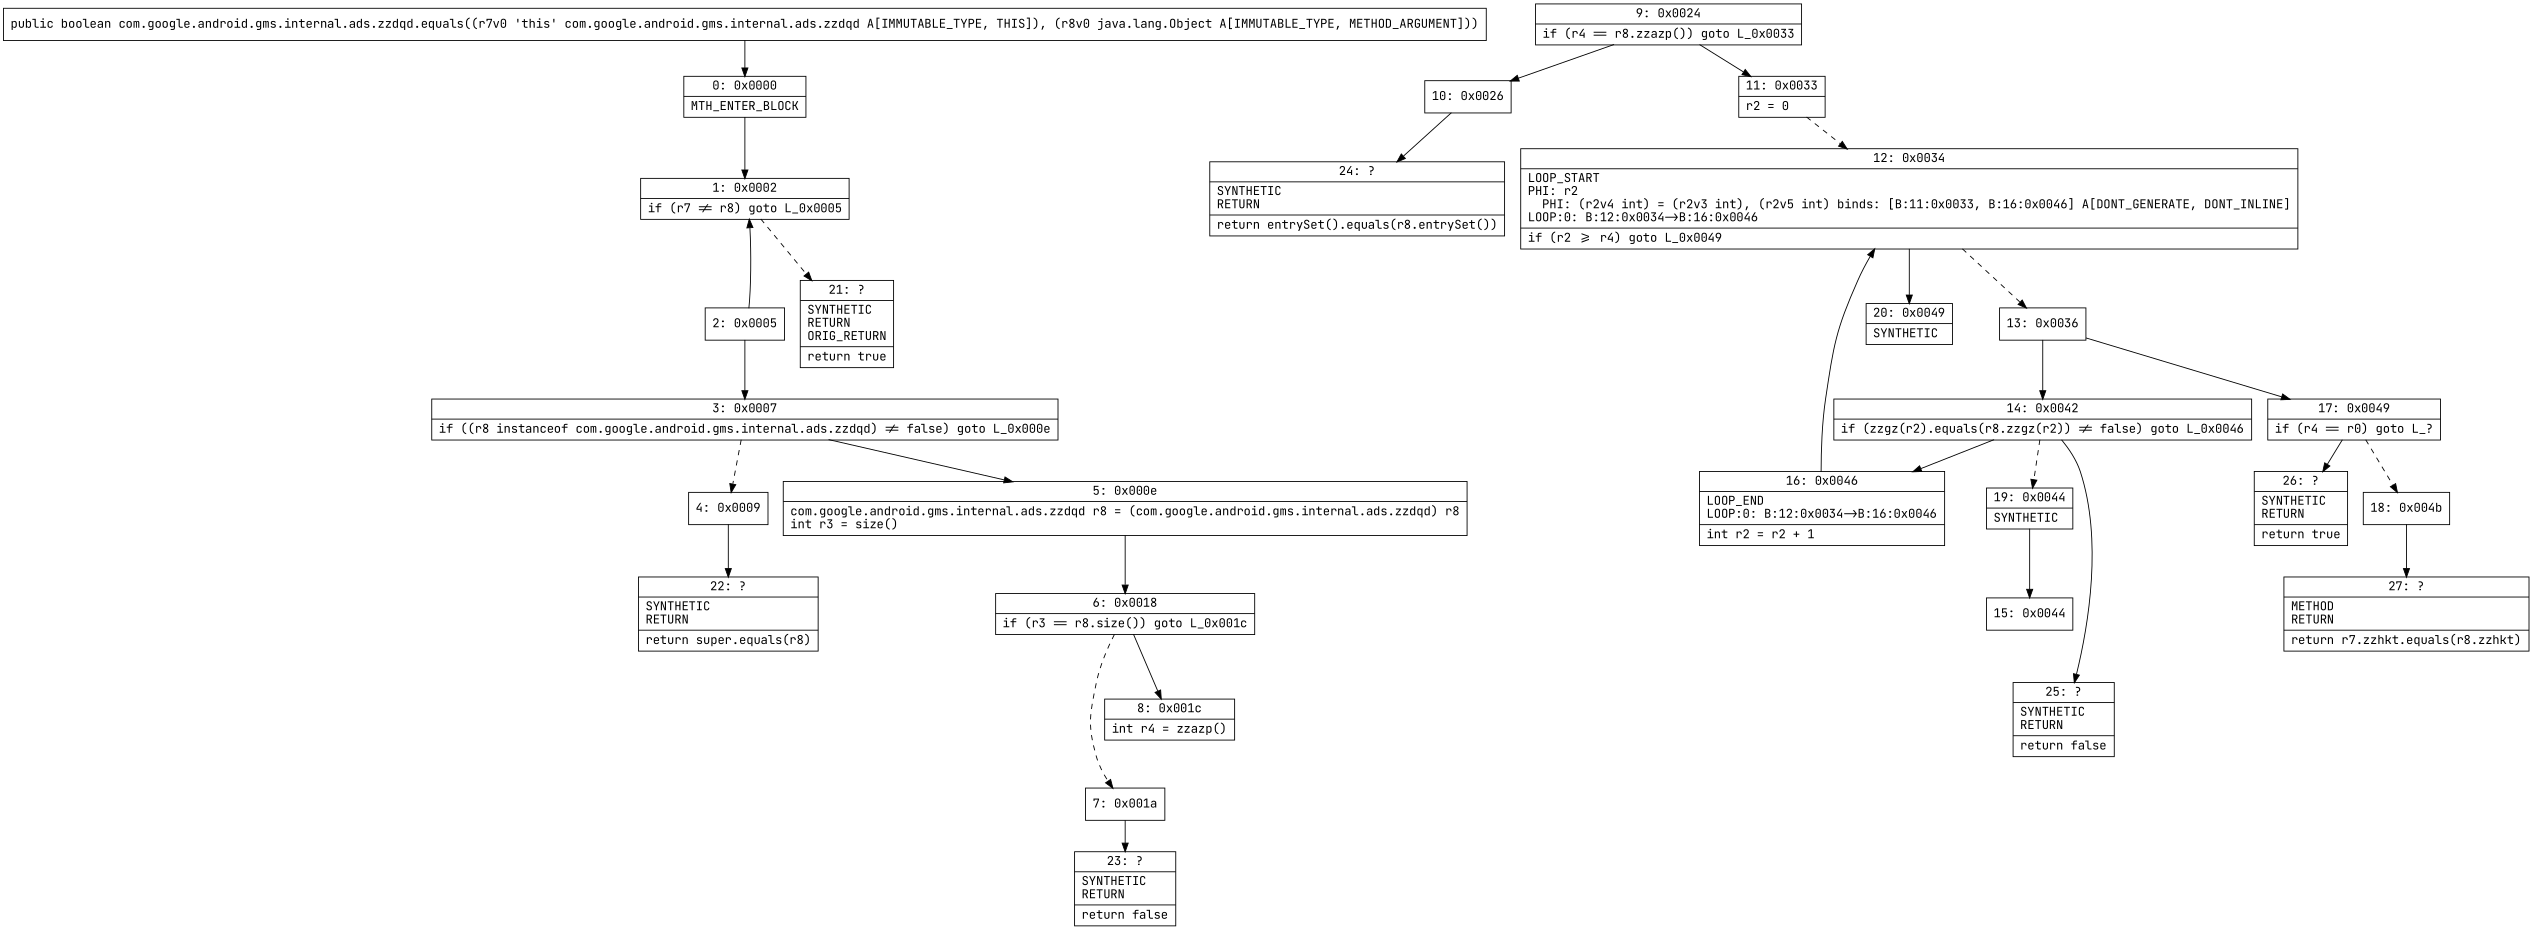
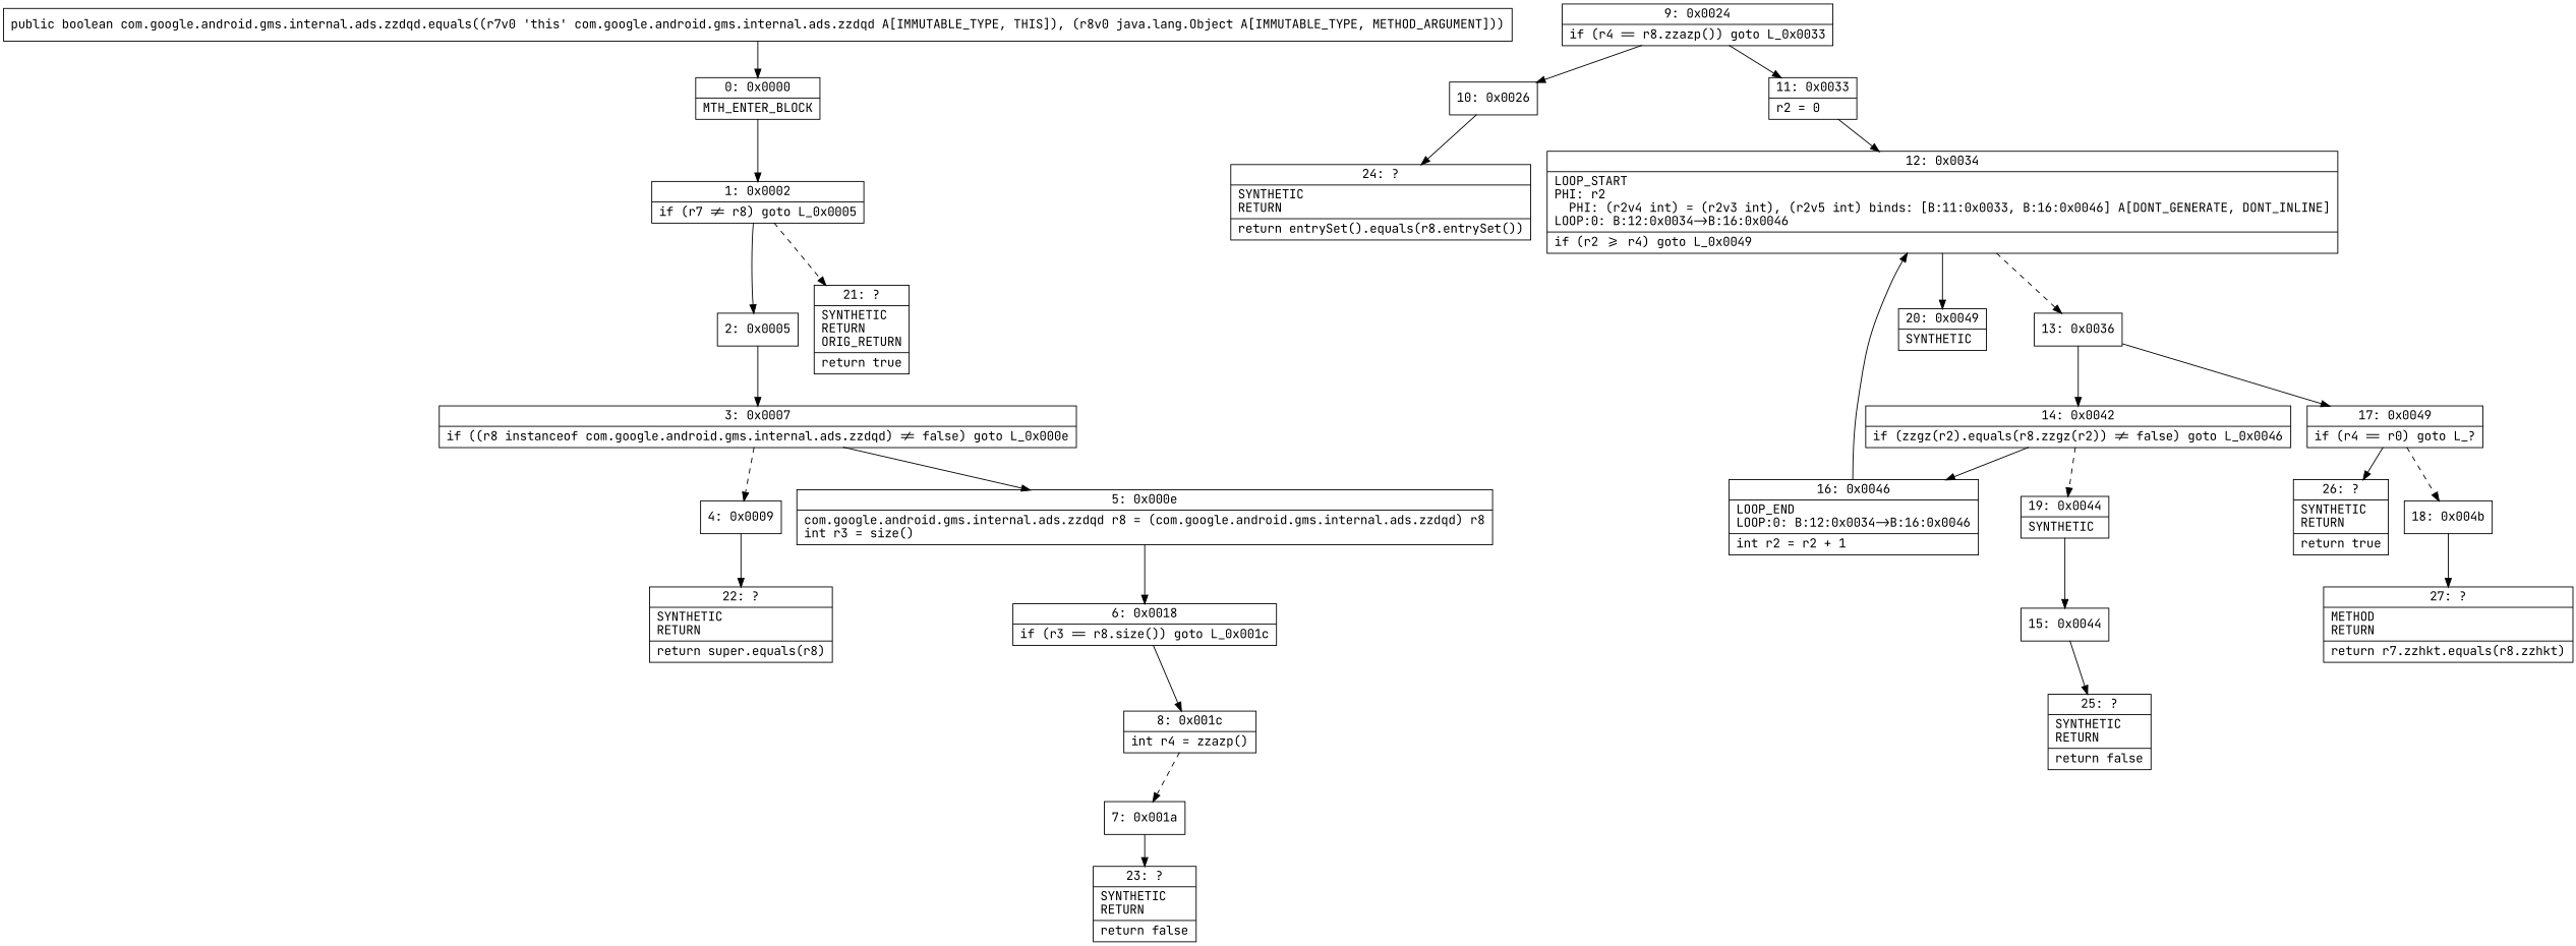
  digraph {
    fontname="JetBrains Mono"
    node [fontname="JetBrains Mono" shape=record]
    edge [fontname="JetBrains Mono"]
    n1 [label="{0\:\ 0x0000|MTH_ENTER_BLOCK\l}"]
    n2 [label="{1\:\ 0x0002|if (r7 != r8) goto L_0x0005\l}"]
    n3 [label="{2\:\ 0x0005}"]
    n4 [label="{21\:\ ?|SYNTHETIC\lRETURN\lORIG_RETURN\l|return true\l}"]
    n5 [label="{3\:\ 0x0007|if ((r8 instanceof com.google.android.gms.internal.ads.zzdqd) != false) goto L_0x000e\l}"]
    n6 [label="{4\:\ 0x0009}"]
    n7 [label="{5\:\ 0x000e|com.google.android.gms.internal.ads.zzdqd r8 = (com.google.android.gms.internal.ads.zzdqd) r8\lint r3 = size()\l}"]
    n8 [label="{22\:\ ?|SYNTHETIC\lRETURN\l|return super.equals(r8)\l}"]
    n9 [label="{6\:\ 0x0018|if (r3 == r8.size()) goto L_0x001c\l}"]
    n10 [label="{7\:\ 0x001a}"]
    n11 [label="{8\:\ 0x001c|int r4 = zzazp()\l}"]
    n12 [label="{23\:\ ?|SYNTHETIC\lRETURN\l|return false\l}"]
    n13 [label="{9\:\ 0x0024|if (r4 == r8.zzazp()) goto L_0x0033\l}"]
    n14 [label="{10\:\ 0x0026}"]
    n15 [label="{11\:\ 0x0033|r2 = 0\l}"]
    n16 [label="{24\:\ ?|SYNTHETIC\lRETURN\l|return entrySet().equals(r8.entrySet())\l}"]
    n17 [label="{12\:\ 0x0034|LOOP_START\lPHI: r2 \l  PHI: (r2v4 int) = (r2v3 int), (r2v5 int) binds: [B:11:0x0033, B:16:0x0046] A[DONT_GENERATE, DONT_INLINE]\lLOOP:0: B:12:0x0034\-\>B:16:0x0046\l|if (r2 \>= r4) goto L_0x0049\l}"]
    n18 [label="{13\:\ 0x0036}"]
    n19 [label="{20\:\ 0x0049|SYNTHETIC\l}"]
    n20 [label="{14\:\ 0x0042|if (zzgz(r2).equals(r8.zzgz(r2)) != false) goto L_0x0046\l}"]
    n21 [label="{17\:\ 0x0049|if (r4 == r0) goto L_?\l}"]
    n22 [label="{16\:\ 0x0046|LOOP_END\lLOOP:0: B:12:0x0034\-\>B:16:0x0046\l|int r2 = r2 + 1\l}"]
    n23 [label="{19\:\ 0x0044|SYNTHETIC\l}"]
    n24 [label="{15\:\ 0x0044}"]
    n25 [label="{25\:\ ?|SYNTHETIC\lRETURN\l|return false\l}"]
    n26 [label="{18\:\ 0x004b}"]
    n27 [label="{26\:\ ?|SYNTHETIC\lRETURN\l|return true\l}"]
    n28 [label="{27\:\ ?|METHOD\lRETURN\l|return r7.zzhkt.equals(r8.zzhkt)\l}"]
    n29 [label="{public boolean com.google.android.gms.internal.ads.zzdqd.equals((r7v0 'this' com.google.android.gms.internal.ads.zzdqd A[IMMUTABLE_TYPE, THIS]), (r8v0 java.lang.Object A[IMMUTABLE_TYPE, METHOD_ARGUMENT])) }"]
    n1 -> n2
-   n3 -> n2
+   n2 -> n3
    n2 -> n4 [style=dashed]
    n3 -> n5
    n5 -> n6 [style=dashed]
    n5 -> n7
    n6 -> n8
    n7 -> n9
-   n9 -> n10 [style=dashed]
+   n11 -> n10 [style=dashed]
    n9 -> n11
    n10 -> n12
    n13 -> n14 [style=solid]
    n13 -> n15
    n14 -> n16
-   n15 -> n17 [style=dashed]
+   n15 -> n17
    n17 -> n18 [style=dashed]
    n17 -> n19
    n18 -> n20
    n18 -> n21
    n20 -> n22
    n20 -> n23 [style=dashed]
    n21 -> n26 [style=dashed]
    n21 -> n27
    n22 -> n17
    n23 -> n24
-   n20 -> n25
+   n24 -> n25
    n26 -> n28
    n29 -> n1
  }
